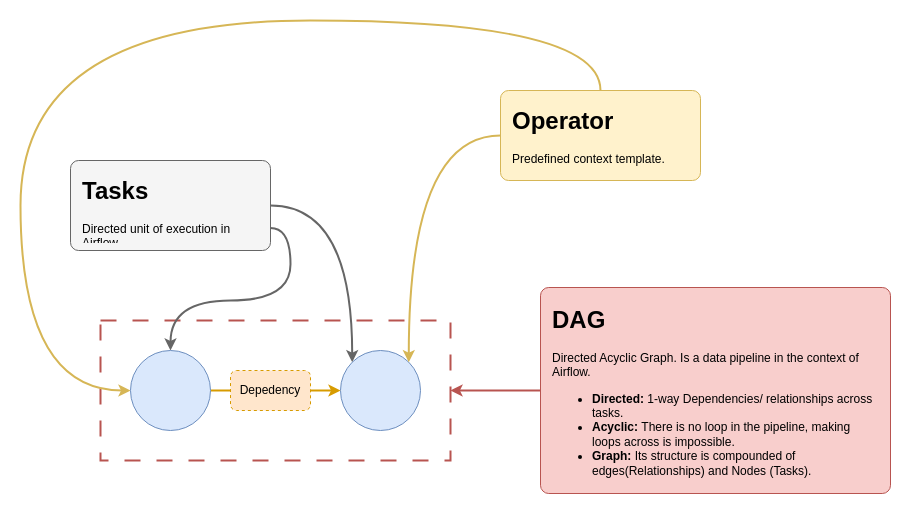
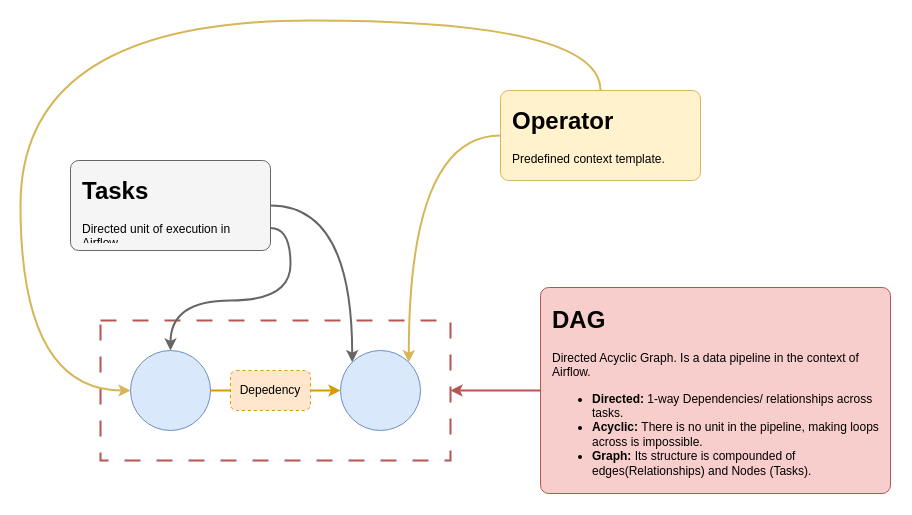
  <mxCell id="0" />
  <mxCell id="1" parent="0" />
  <mxCell id="2" value="" style="rounded=0;whiteSpace=wrap;html=1;fillColor=none;strokeColor=#b85450;strokeWidth=2;dashed=1;dashPattern=8 8;" vertex="1" parent="1"><mxGeometry x="100" y="320" width="350" height="140" as="geometry" /></mxCell>
  <mxCell id="3" style="edgeStyle=orthogonalEdgeStyle;rounded=0;orthogonalLoop=1;jettySize=auto;html=1;entryX=0.5;entryY=0;entryDx=0;entryDy=0;endArrow=classic;endFill=1;exitX=1;exitY=0.75;exitDx=0;exitDy=0;curved=1;strokeWidth=2;fillColor=#f5f5f5;strokeColor=#666666;" edge="1" parent="1" source="4" target="13"><mxGeometry relative="1" as="geometry" /></mxCell>
  <mxCell id="4" value="" style="rounded=1;whiteSpace=wrap;html=1;arcSize=9;fillColor=#f5f5f5;fontColor=#333333;strokeColor=#666666;" vertex="1" parent="1"><mxGeometry x="70" y="160" width="200" height="90" as="geometry" /></mxCell>
  <mxCell id="5" style="edgeStyle=orthogonalEdgeStyle;rounded=0;orthogonalLoop=1;jettySize=auto;html=1;entryX=0;entryY=0;entryDx=0;entryDy=0;curved=1;exitX=1;exitY=0.5;exitDx=0;exitDy=0;strokeWidth=2;fillColor=#f5f5f5;strokeColor=#666666;" edge="1" parent="1" source="4" target="7"><mxGeometry relative="1" as="geometry" /></mxCell>
  <mxCell id="6" value="&lt;h1 style=&quot;margin-top: 0px;&quot;&gt;Tasks&lt;/h1&gt;&lt;p&gt;Directed unit of execution in Airflow.&lt;/p&gt;" style="text;html=1;whiteSpace=wrap;overflow=hidden;rounded=0;" vertex="1" parent="1"><mxGeometry x="80" y="170" width="180" height="70" as="geometry" /></mxCell>
  <mxCell id="7" value="" style="ellipse;whiteSpace=wrap;html=1;aspect=fixed;fillColor=#dae8fc;strokeColor=#6c8ebf;" vertex="1" parent="1"><mxGeometry x="340" y="350" width="80" height="80" as="geometry" /></mxCell>
  <mxCell id="8" style="edgeStyle=orthogonalEdgeStyle;rounded=0;orthogonalLoop=1;jettySize=auto;html=1;entryX=1;entryY=0;entryDx=0;entryDy=0;exitX=0;exitY=0.5;exitDx=0;exitDy=0;curved=1;strokeWidth=2;fillColor=#fff2cc;strokeColor=#d6b656;" edge="1" parent="1" source="10" target="7"><mxGeometry relative="1" as="geometry" /></mxCell>
  <mxCell id="9" style="edgeStyle=orthogonalEdgeStyle;rounded=0;orthogonalLoop=1;jettySize=auto;html=1;entryX=0;entryY=0.5;entryDx=0;entryDy=0;curved=1;exitX=0.5;exitY=0;exitDx=0;exitDy=0;strokeWidth=2;fillColor=#fff2cc;strokeColor=#d6b656;" edge="1" parent="1" source="10" target="13"><mxGeometry relative="1" as="geometry"><Array as="points"><mxPoint x="600" y="20" /><mxPoint x="20" y="20" /><mxPoint x="20" y="390" /></Array></mxGeometry></mxCell>
  <mxCell id="10" value="" style="rounded=1;whiteSpace=wrap;html=1;arcSize=9;fillColor=#fff2cc;strokeColor=#d6b656;" vertex="1" parent="1"><mxGeometry x="500" y="90" width="200" height="90" as="geometry" /></mxCell>
  <mxCell id="11" value="&lt;h1 style=&quot;margin-top: 0px;&quot;&gt;Operator&lt;/h1&gt;&lt;p&gt;Predefined context template.&lt;/p&gt;" style="text;html=1;whiteSpace=wrap;overflow=hidden;rounded=0;fillColor=none;strokeColor=none;" vertex="1" parent="1"><mxGeometry x="510" y="100" width="180" height="70" as="geometry" /></mxCell>
  <mxCell id="12" style="edgeStyle=orthogonalEdgeStyle;rounded=0;orthogonalLoop=1;jettySize=auto;html=1;entryX=0;entryY=0.5;entryDx=0;entryDy=0;fillColor=#ffe6cc;strokeColor=#d79b00;strokeWidth=2;" edge="1" parent="1" source="13" target="7"><mxGeometry relative="1" as="geometry" /></mxCell>
  <mxCell id="13" value="" style="ellipse;whiteSpace=wrap;html=1;aspect=fixed;fillColor=#dae8fc;strokeColor=#6c8ebf;" vertex="1" parent="1"><mxGeometry x="130" y="350" width="80" height="80" as="geometry" /></mxCell>
  <mxCell id="14" value="Depedency" style="rounded=1;whiteSpace=wrap;html=1;fillColor=#ffe6cc;strokeColor=#d79b00;dashed=1;" vertex="1" parent="1"><mxGeometry x="230" y="370" width="80" height="40" as="geometry" /></mxCell>
  <mxCell id="15" style="edgeStyle=orthogonalEdgeStyle;rounded=0;orthogonalLoop=1;jettySize=auto;html=1;entryX=1;entryY=0.5;entryDx=0;entryDy=0;strokeWidth=2;fillColor=#f8cecc;strokeColor=#b85450;" edge="1" parent="1" source="16" target="2"><mxGeometry relative="1" as="geometry" /></mxCell>
  <mxCell id="16" value="" style="rounded=1;whiteSpace=wrap;html=1;fillColor=#f8cecc;strokeColor=#b85450;arcSize=4;" vertex="1" parent="1"><mxGeometry x="540" y="287" width="350" height="206" as="geometry" /></mxCell>
- <mxCell id="17" value="&lt;h1 style=&quot;margin-top: 0px;&quot;&gt;DAG&lt;/h1&gt;&lt;p&gt;Directed Acyclic Graph. Is a data pipeline in the context of Airflow.&lt;/p&gt;&lt;p&gt;&lt;/p&gt;&lt;ul&gt;&lt;li&gt;&lt;b&gt;Directed: &lt;/b&gt;1-way&lt;b&gt;&amp;nbsp;&lt;/b&gt;Dependencies/ relationships across tasks.&lt;/li&gt;&lt;li&gt;&lt;b&gt;Acyclic: &lt;/b&gt;There is no loop in the pipeline, making loops across is impossible.&lt;/li&gt;&lt;li&gt;&lt;b&gt;Graph:&lt;/b&gt; Its structure is compounded of edges(Relationships) and Nodes (Tasks).&lt;/li&gt;&lt;/ul&gt;&lt;p&gt;&lt;/p&gt;" style="text;html=1;whiteSpace=wrap;overflow=hidden;rounded=0;" vertex="1" parent="1"><mxGeometry x="550" y="299" width="330" height="184" as="geometry" /></mxCell>
+ <mxCell id="17" value="&lt;h1 style=&quot;margin-top: 0px;&quot;&gt;DAG&lt;/h1&gt;&lt;p&gt;Directed Acyclic Graph. Is a data pipeline in the context of Airflow.&lt;/p&gt;&lt;p&gt;&lt;/p&gt;&lt;ul&gt;&lt;li&gt;&lt;b&gt;Directed: &lt;/b&gt;1-way&lt;b&gt;&amp;nbsp;&lt;/b&gt;Dependencies/ relationships across tasks.&lt;/li&gt;&lt;li&gt;&lt;b&gt;Acyclic: &lt;/b&gt;There is no unit in the pipeline, making loops across is impossible.&lt;/li&gt;&lt;li&gt;&lt;b&gt;Graph:&lt;/b&gt; Its structure is compounded of edges(Relationships) and Nodes (Tasks).&lt;/li&gt;&lt;/ul&gt;&lt;p&gt;&lt;/p&gt;" style="text;html=1;whiteSpace=wrap;overflow=hidden;rounded=0;" vertex="1" parent="1"><mxGeometry x="550" y="299" width="330" height="184" as="geometry" /></mxCell>
